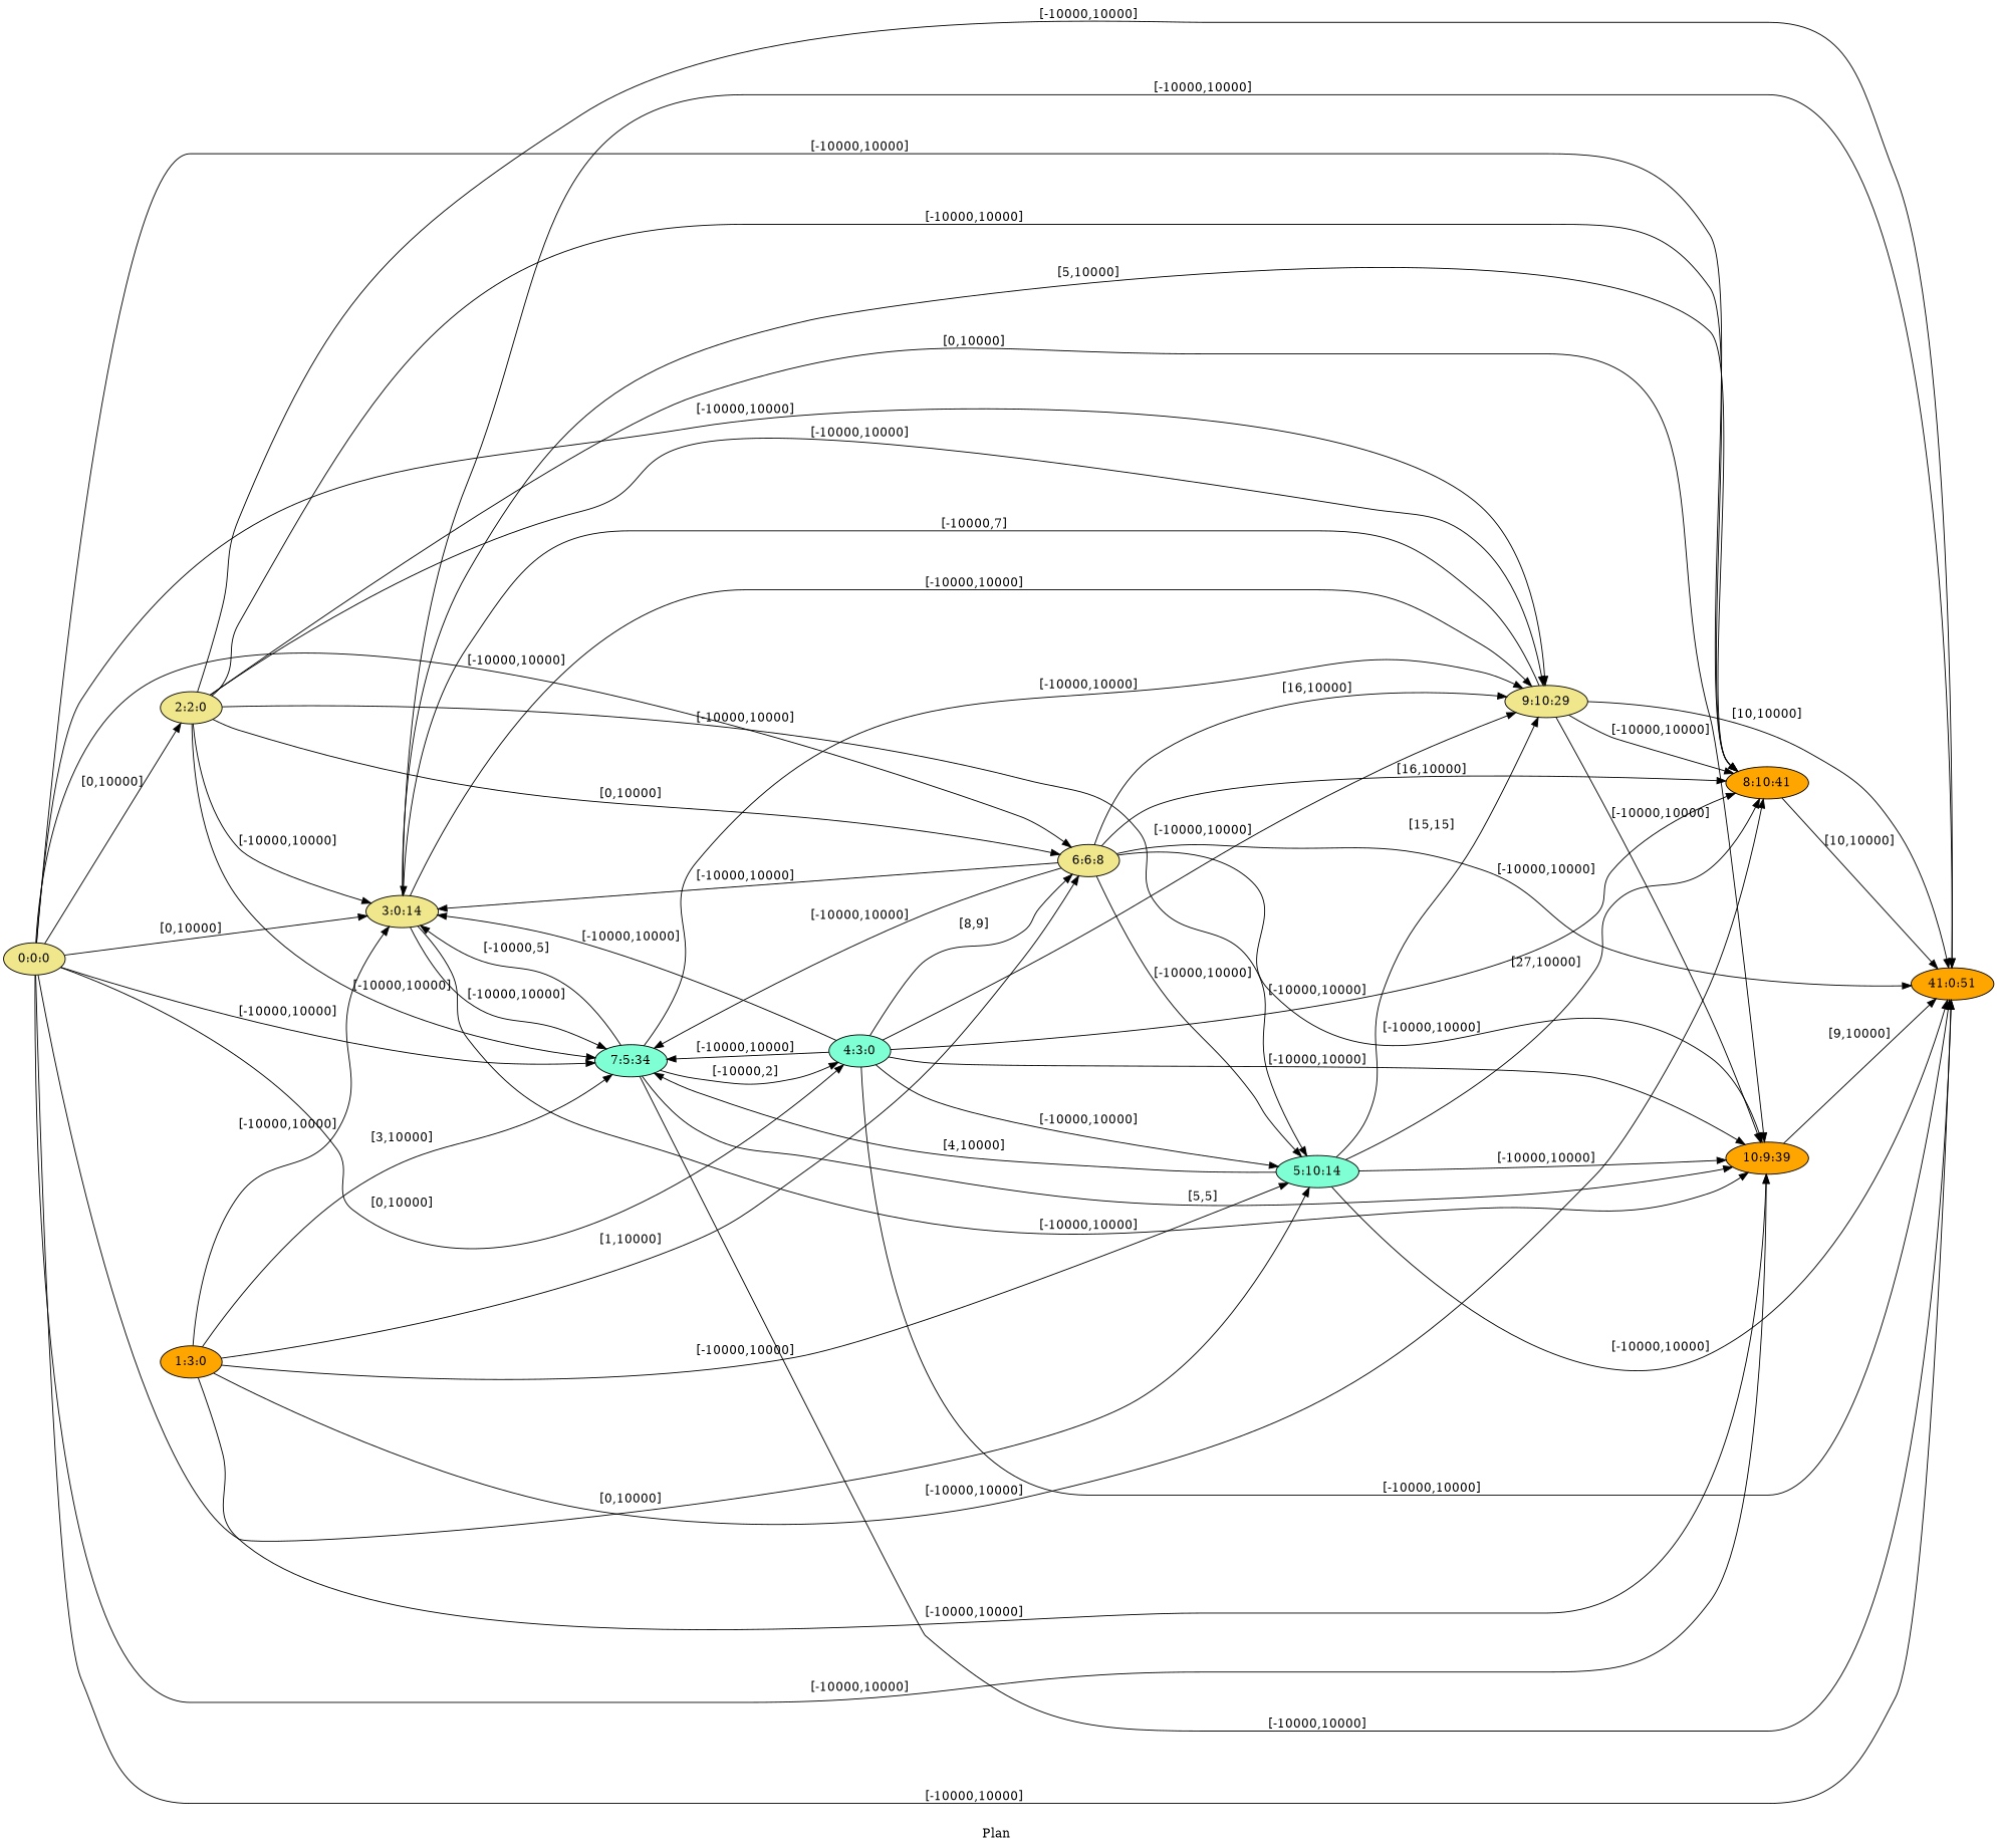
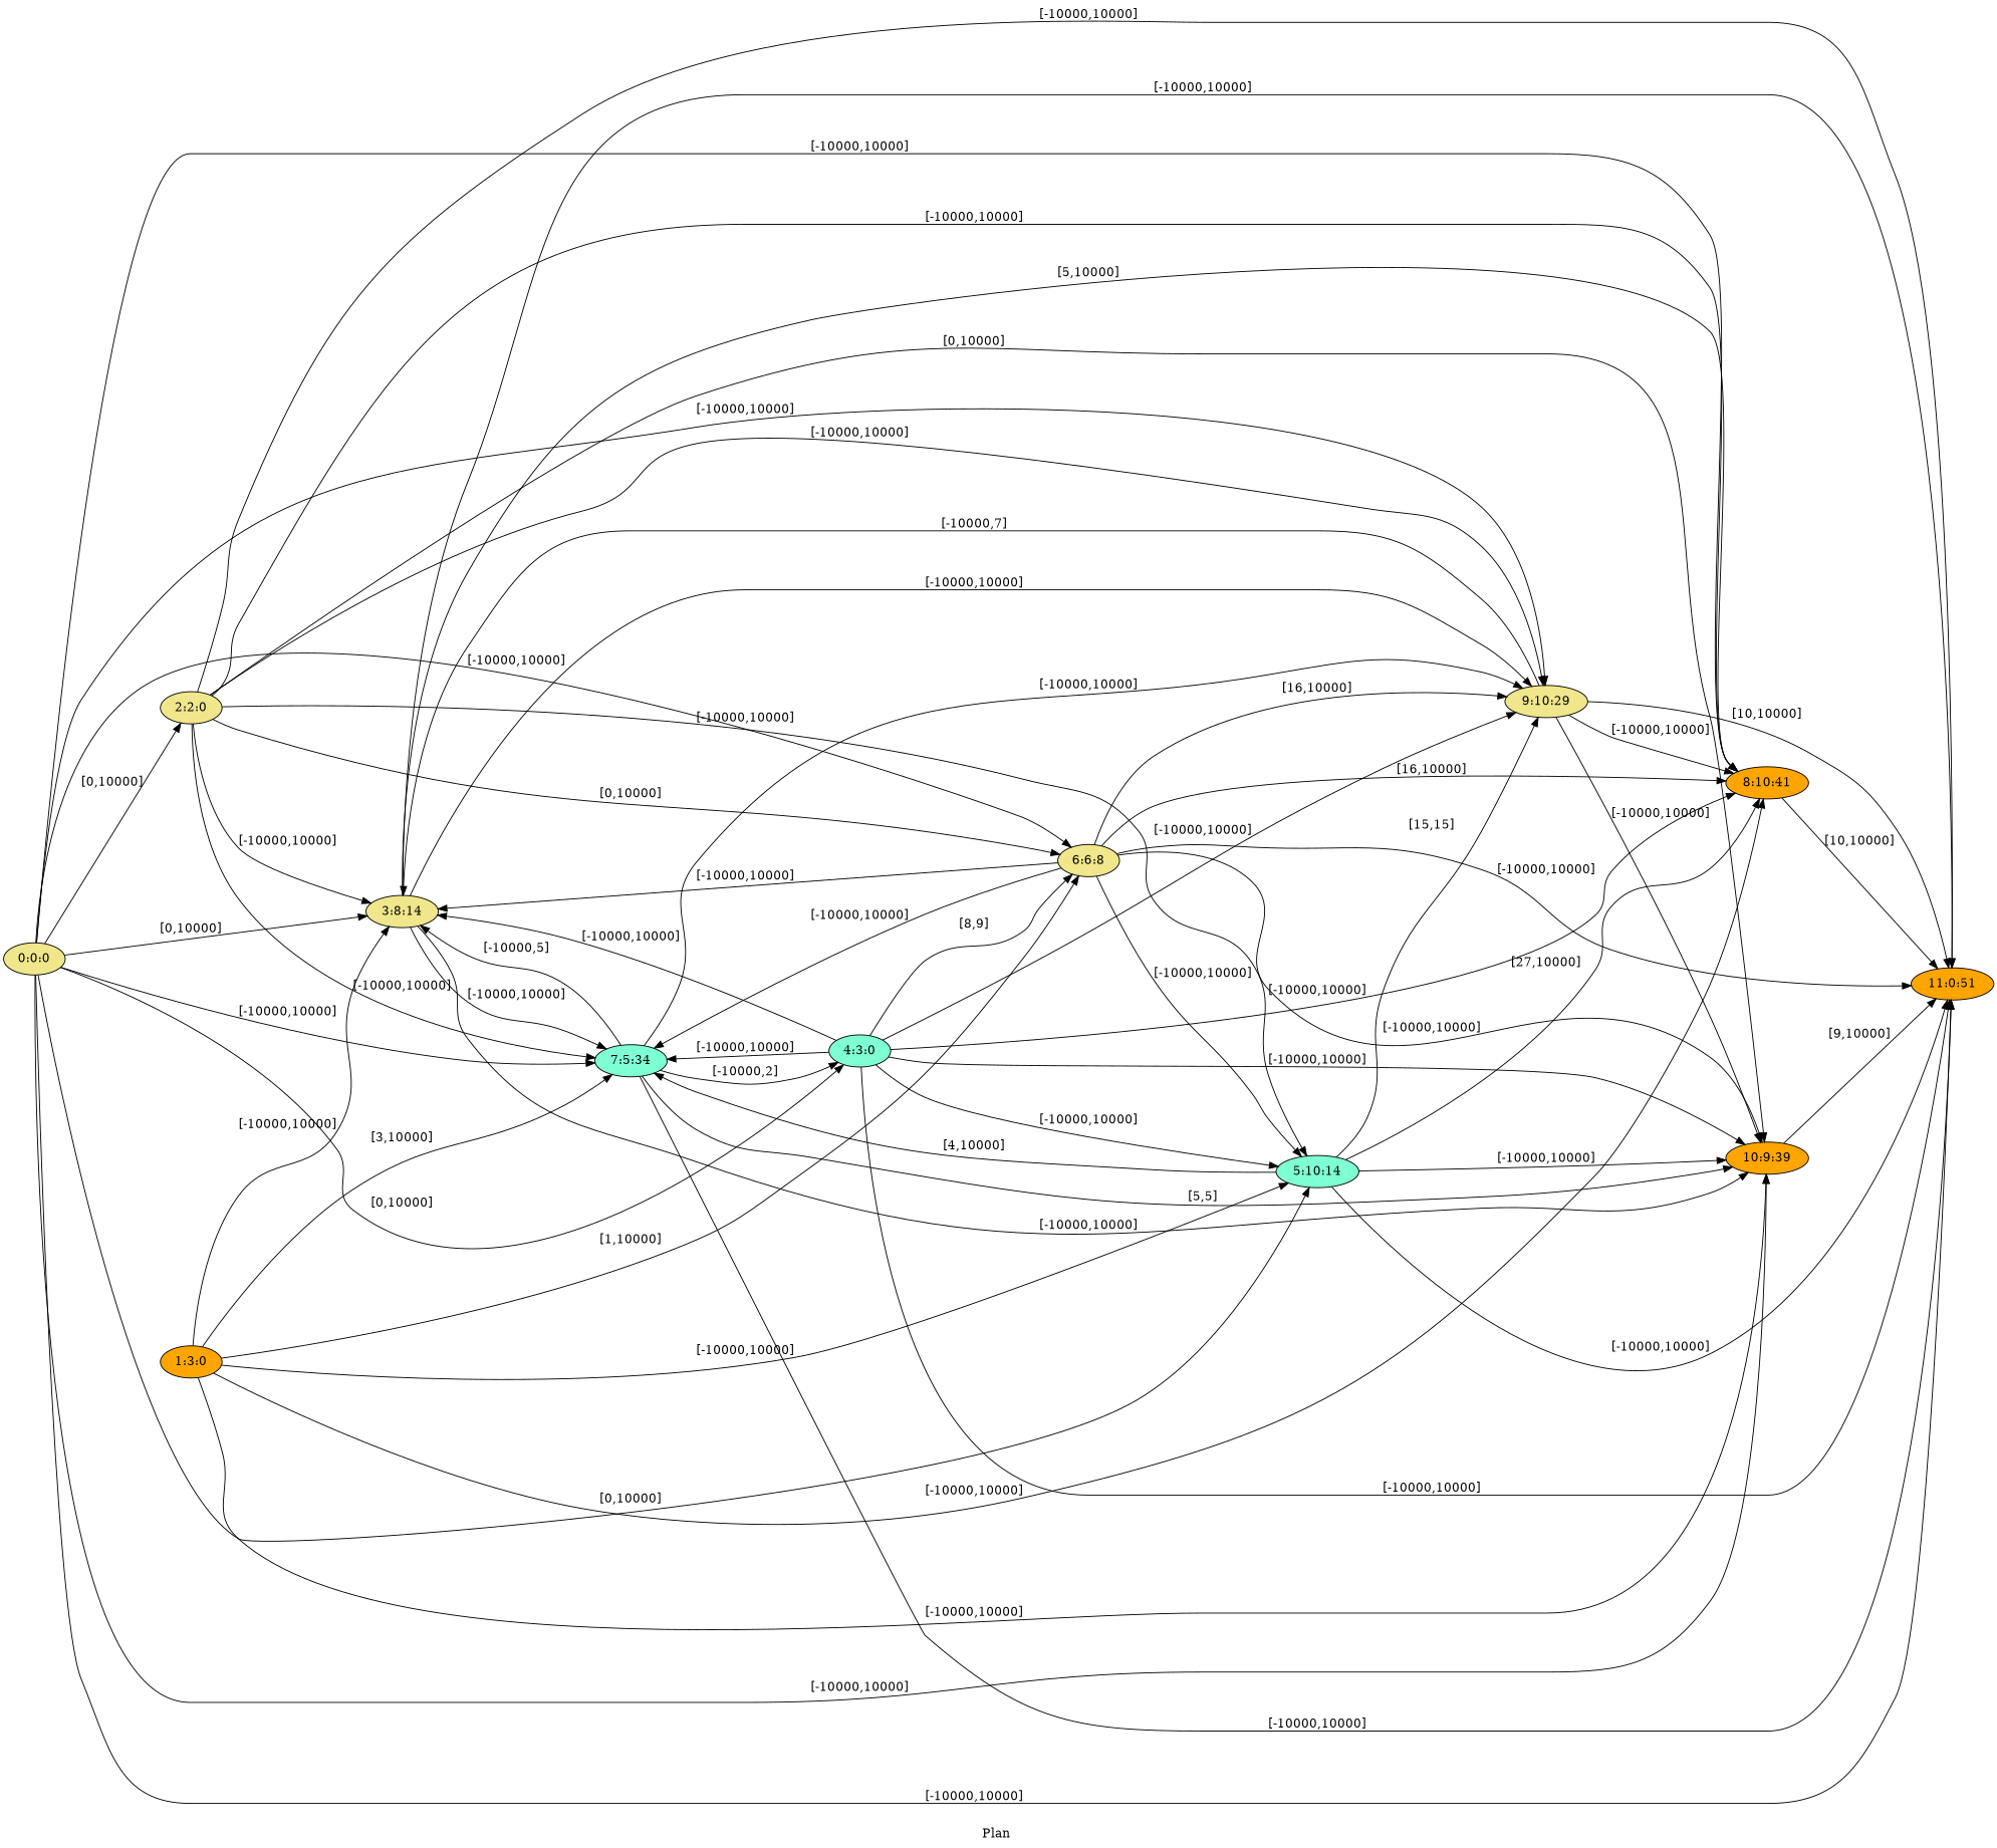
  digraph {
    fldt=0.758741
    label="Plan "
    nodesep=.45
    rankdir=LR
    node [fillcolor=khaki style=filled]
    "0:0:0"
    "2:2:0"
-   "3:8:14" [label="3:0:14"]
+   "3:8:14"
    "4:3:0" [fillcolor=aquamarine]
    "5:10:14" [fillcolor=aquamarine]
    "6:6:8"
    "7:5:34" [fillcolor=aquamarine]
    "8:10:41" [fillcolor=orange]
    "9:10:29"
    "10:9:39" [fillcolor=orange]
-   "11:0:51" [fillcolor=orange label="41:0:51"]
+   "11:0:51" [fillcolor=orange]
    "1:3:0" [fillcolor=orange]
    "0:0:0" -> "2:2:0" [label="[0,10000]"]
    "0:0:0" -> "3:8:14" [label="[0,10000]"]
    "0:0:0" -> "4:3:0" [label="[0,10000]"]
    "0:0:0" -> "5:10:14" [label="[0,10000]"]
    "0:0:0" -> "6:6:8" [label="[-10000,10000]"]
    "0:0:0" -> "7:5:34" [label="[-10000,10000]"]
    "0:0:0" -> "8:10:41" [label="[-10000,10000]"]
    "0:0:0" -> "9:10:29" [label="[-10000,10000]"]
    "0:0:0" -> "10:9:39" [label="[-10000,10000]"]
    "0:0:0" -> "11:0:51" [label="[-10000,10000]"]
    "2:2:0" -> "3:8:14" [label="[-10000,10000]"]
    "2:2:0" -> "5:10:14" [label="[-10000,10000]"]
    "2:2:0" -> "6:6:8" [label="[0,10000]"]
    "2:2:0" -> "7:5:34" [label="[-10000,10000]"]
    "2:2:0" -> "8:10:41" [label="[-10000,10000]"]
    "2:2:0" -> "9:10:29" [label="[-10000,10000]"]
    "2:2:0" -> "10:9:39" [label="[0,10000]"]
    "2:2:0" -> "11:0:51" [label="[-10000,10000]"]
    "3:8:14" -> "7:5:34" [label="[-10000,10000]"]
    "3:8:14" -> "8:10:41" [label="[5,10000]"]
    "3:8:14" -> "9:10:29" [label="[-10000,10000]"]
    "3:8:14" -> "10:9:39" [label="[-10000,10000]"]
    "3:8:14" -> "11:0:51" [label="[-10000,10000]"]
    "4:3:0" -> "3:8:14" [label="[-10000,10000]"]
    "4:3:0" -> "5:10:14" [label="[-10000,10000]"]
    "4:3:0" -> "6:6:8" [label="[8,9]"]
    "4:3:0" -> "7:5:34" [label="[-10000,10000]"]
    "4:3:0" -> "8:10:41" [label="[-10000,10000]"]
    "4:3:0" -> "9:10:29" [label="[-10000,10000]"]
    "4:3:0" -> "10:9:39" [label="[-10000,10000]"]
    "4:3:0" -> "11:0:51" [label="[-10000,10000]"]
    "5:10:14" -> "7:5:34" [label="[4,10000]"]
    "5:10:14" -> "8:10:41" [label="[27,10000]"]
    "5:10:14" -> "9:10:29" [label="[15,15]"]
    "5:10:14" -> "10:9:39" [label="[-10000,10000]"]
    "5:10:14" -> "11:0:51" [label="[-10000,10000]"]
    "6:6:8" -> "3:8:14" [label="[-10000,10000]"]
    "6:6:8" -> "5:10:14" [label="[-10000,10000]"]
    "6:6:8" -> "7:5:34" [label="[-10000,10000]"]
    "6:6:8" -> "8:10:41" [label="[16,10000]"]
    "6:6:8" -> "9:10:29" [label="[16,10000]"]
    "6:6:8" -> "10:9:39" [label="[-10000,10000]"]
    "6:6:8" -> "11:0:51" [label="[-10000,10000]"]
    "7:5:34" -> "3:8:14" [label="[-10000,5]"]
    "7:5:34" -> "4:3:0" [label="[-10000,2]"]
    "7:5:34" -> "9:10:29" [label="[-10000,10000]"]
    "7:5:34" -> "10:9:39" [label="[5,5]"]
    "7:5:34" -> "11:0:51" [label="[-10000,10000]"]
    "8:10:41" -> "11:0:51" [label="[10,10000]"]
    "9:10:29" -> "3:8:14" [label="[-10000,7]"]
    "9:10:29" -> "8:10:41" [label="[-10000,10000]"]
    "9:10:29" -> "10:9:39" [label="[-10000,10000]"]
    "9:10:29" -> "11:0:51" [label="[10,10000]"]
    "10:9:39" -> "11:0:51" [label="[9,10000]"]
    "1:3:0" -> "3:8:14" [label="[-10000,10000]"]
    "1:3:0" -> "5:10:14" [label="[-10000,10000]"]
    "1:3:0" -> "6:6:8" [label="[1,10000]"]
    "1:3:0" -> "7:5:34" [label="[3,10000]"]
    "1:3:0" -> "8:10:41" [label="[-10000,10000]"]
    "1:3:0" -> "10:9:39" [label="[-10000,10000]"]
  }
